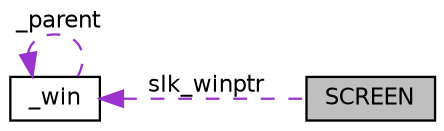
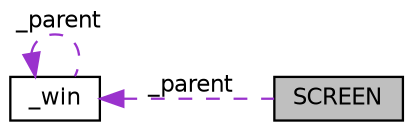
  digraph {
    rankdir=LR
    node [color=black fontname=Helvetica fontsize=10 shape=record style=filled]
    edge [color=darkorchid3 dir=back fontname=Helvetica fontsize=10 labelfontname=Helvetica labelfontsize=10 style=dashed]
    n1 [fillcolor=grey75 fontcolor=black height=0.2 label=SCREEN width=0.4]
    n2 [fillcolor=white height=0.2 label=_win width=0.4]
-   n2 -> n1 [label=" slk_winptr"]
+   n2 -> n1 [label=" _parent"]
    n2 -> n2 [label=" _parent"]
  }
